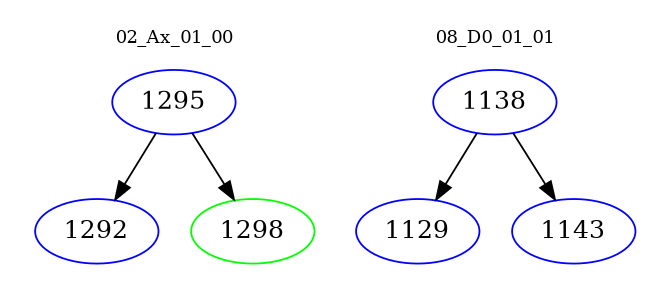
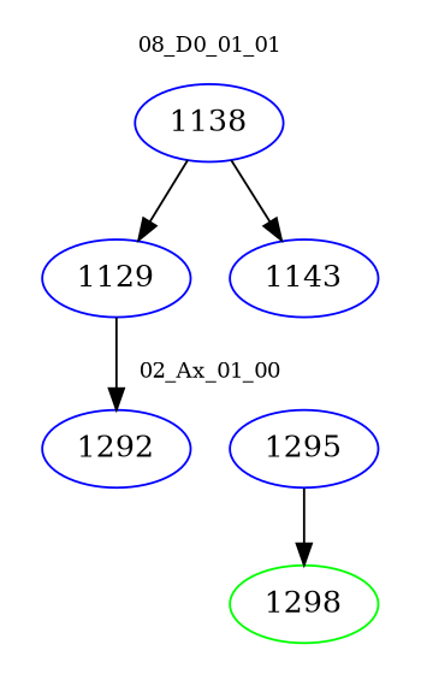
  digraph {
    node [color=blue]
    edge [color=black]
    n1 [label=1295]
    n2 [label=1292]
    n3 [color=green label=1298]
    n4 [label=1138]
    n5 [label=1129]
    n6 [label=1143]
    subgraph cluster_1 {
      color=white
      fontsize=10
      label="02_Ax_01_00"
      n1
      n2
      n3
    }
    subgraph cluster_2 {
      color=white
      fontsize=10
      label="08_D0_01_01"
      n4
      n5
      n6
    }
-   n1 -> n2
+   n5 -> n2
    n1 -> n3
    n4 -> n5
    n4 -> n6
  }
